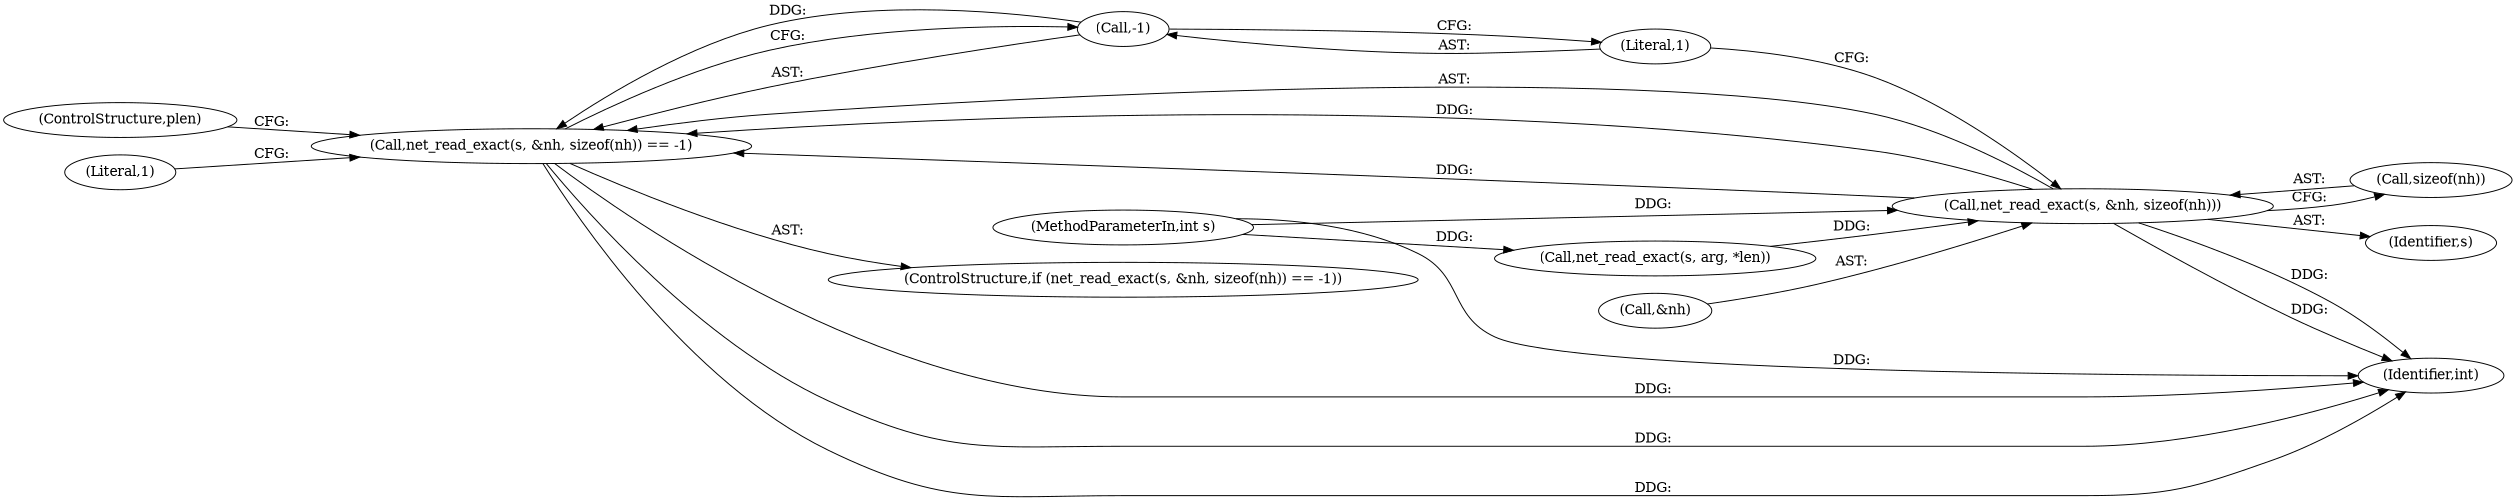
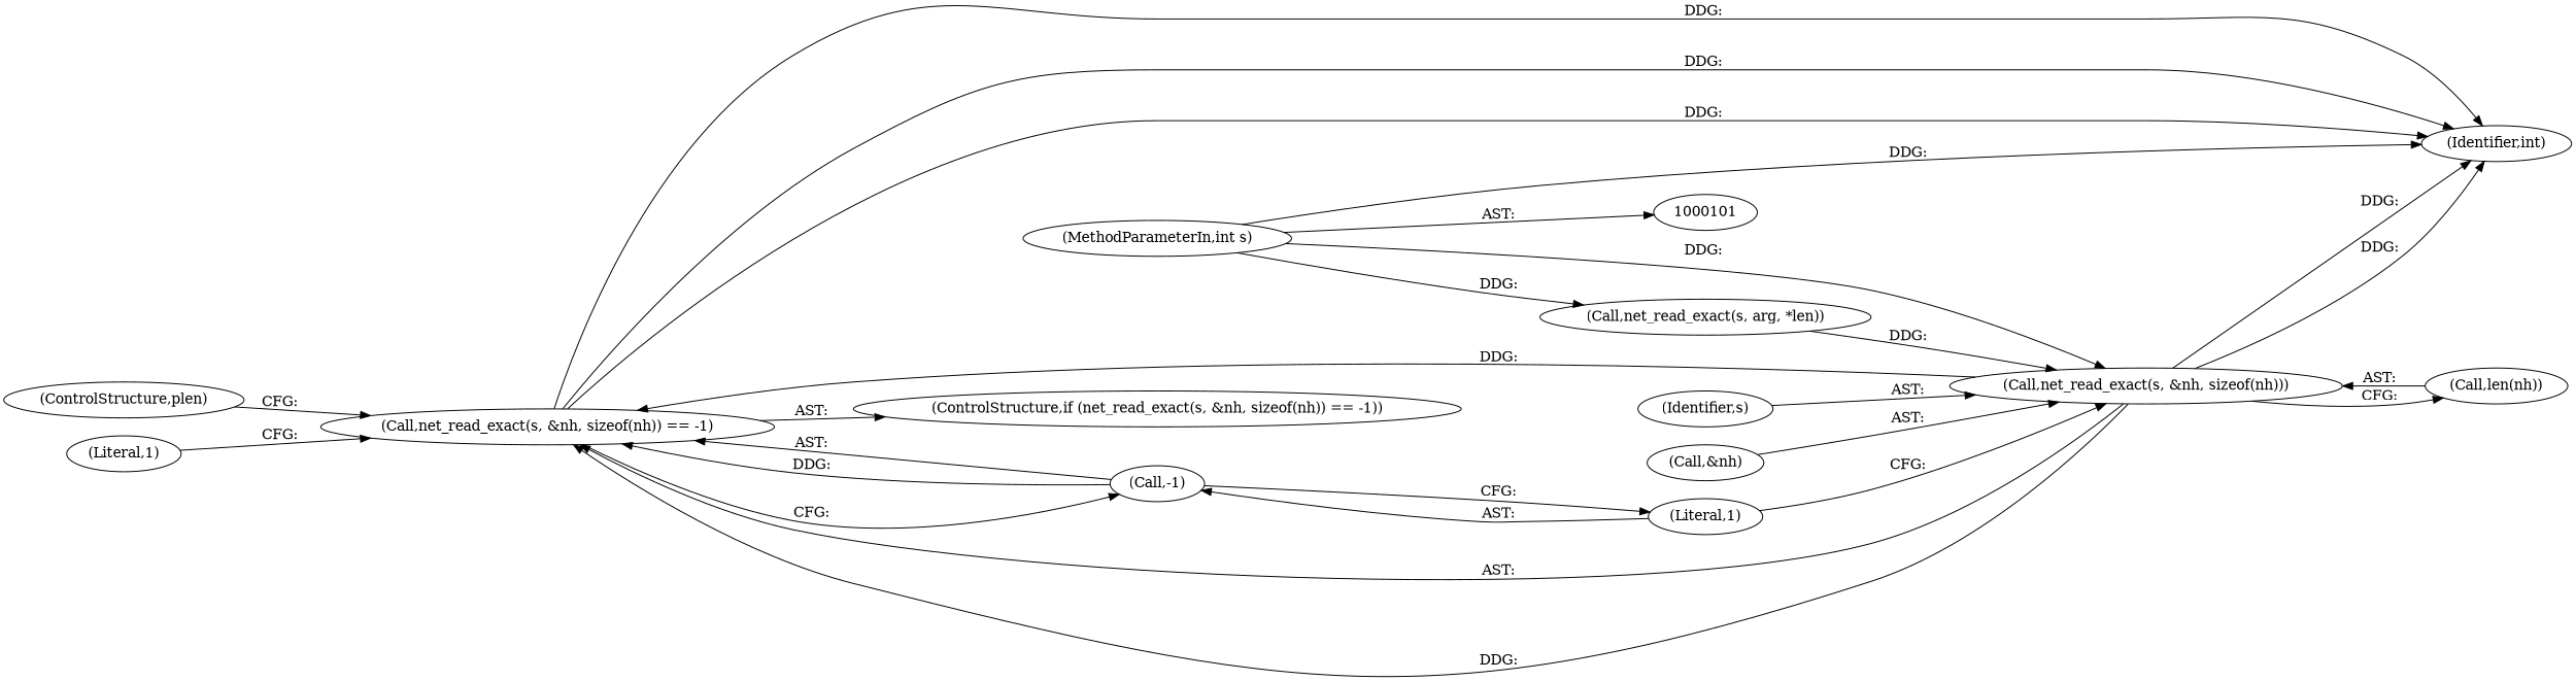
  digraph {
    rankdir=LR
    n1 [label="(Call,net_read_exact(s, &nh, sizeof(nh)) == -1)"]
    n2 [label="(Call,-1)"]
    n3 [label="(Identifier,int)"]
    n4 [label="(ControlStructure,if (net_read_exact(s, &nh, sizeof(nh)) == -1))"]
    n5 [label="(Literal,1)"]
    n6 [label="(Call,net_read_exact(s, &nh, sizeof(nh)))"]
-   n7 [label="(Call,sizeof(nh))"]
+   n7 [label="(Call,len(nh))"]
    n8 [label="(Call,net_read_exact(s, arg, *len))"]
    n9 [label="(MethodParameterIn,int s)"]
+   1000101
    n11 [label="(Identifier,s)"]
    n12 [label="(ControlStructure,plen)"]
    n13 [label="(Call,&nh)"]
    n14 [label="(Literal,1)"]
    n1 -> n2 [label="CFG: "]
    n1 -> n3 [label="DDG: "]
    n1 -> n3 [label="DDG: "]
    n1 -> n3 [label="DDG: "]
    n1 -> n4 [label="AST: "]
    n2 -> n1 [label="AST: "]
    n2 -> n1 [label="DDG: "]
    n2 -> n5 [label="CFG: "]
    n5 -> n2 [label="AST: "]
    n5 -> n6 [label="CFG: "]
    n6 -> n1 [label="AST: "]
    n6 -> n1 [label="DDG: "]
    n6 -> n1 [label="DDG: "]
    n6 -> n3 [label="DDG: "]
    n6 -> n3 [label="DDG: "]
    n6 -> n7 [label="CFG: "]
    n7 -> n6 [label="AST: "]
    n8 -> n6 [label="DDG: "]
    n9 -> n3 [label="DDG: "]
    n9 -> n6 [label="DDG: "]
    n9 -> n8 [label="DDG: "]
-   n6 -> n11 [label="AST: "]
+   n9 -> 1000101 [label="AST: "]
+   n11 -> n6 [label="AST: "]
    n12 -> n1 [label="CFG: "]
    n13 -> n6 [label="AST: "]
    n14 -> n1 [label="CFG: "]
  }
